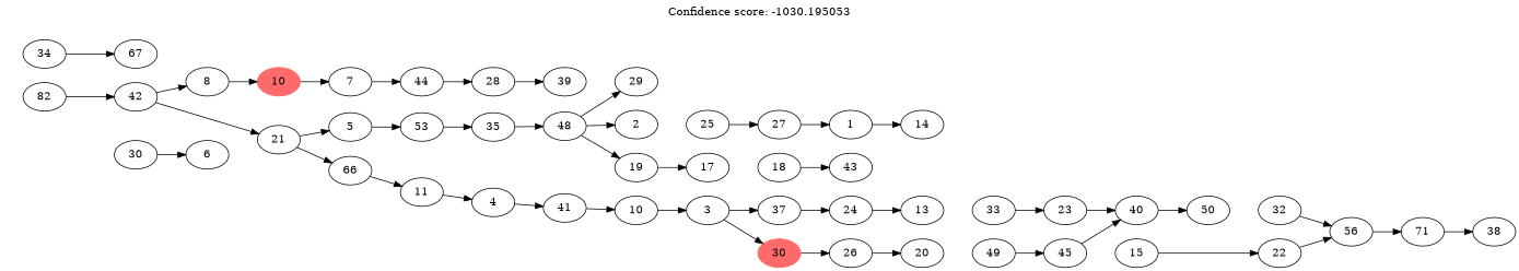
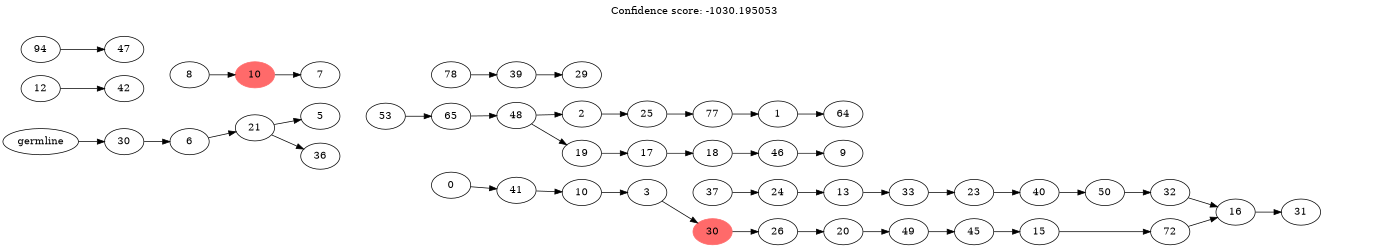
  digraph {
    label="Confidence score: -1030.195053"
    labelloc=t
    rankdir=LR
    n1 [label=39]
    n2 [label=29]
-   n3 [label=28]
-   n4 [label=44]
+   n3 [label=78]
    n5 [label=7]
    n6 [color=indianred1 label=10 style=filled]
    n7 [label=8]
    n8 [label=42]
-   n9 [label=82]
-   n10 [label=38]
-   n11 [label=71]
-   n12 [label=56]
+   n9 [label=12]
+   n11 [label=31]
+   n12 [label=16]
    n13 [label=32]
    n14 [label=50]
    n15 [label=40]
    n16 [label=23]
    n17 [label=33]
    n18 [label=13]
    n19 [label=24]
    n20 [label=37]
-   n21 [label=34]
-   n22 [label=67]
-   n23 [label=22]
+   n21 [label=94]
+   n22 [label=47]
+   n23 [label=72]
    n24 [label=15]
    n25 [label=45]
    n26 [label=49]
    n27 [label=20]
    n28 [label=26]
    n29 [color=indianred1 label=30 style=filled]
    n30 [label=3]
    n31 [label=10]
    n32 [label=41]
-   n33 [label=4]
-   n34 [label=11]
-   n35 [label=66]
+   n33 [label=0]
+   n35 [label=36]
    n36 [label=1]
-   n37 [label=14]
-   n38 [label=27]
+   n37 [label=64]
+   n38 [label=77]
    n39 [label=25]
    n40 [label=2]
-   n41 [label=43]
+   n41 [label=46]
+   n42 [label=9]
    n43 [label=18]
    n44 [label=17]
    n45 [label=19]
    n46 [label=48]
-   n47 [label=35]
+   n47 [label=65]
    n48 [label=53]
    n49 [label=5]
    n50 [label=21]
    n51 [label=6]
    n52 [label=30]
-   n46 -> n2
+   n53 [label=germline]
+   n1 -> n2
    n3 -> n1
-   n4 -> n3
-   n5 -> n4
    n6 -> n5
    n7 -> n6
-   n8 -> n7
    n9 -> n8
-   n11 -> n10
    n12 -> n11
    n13 -> n12
+   n14 -> n13
    n15 -> n14
    n16 -> n15
    n17 -> n16
+   n18 -> n17
    n19 -> n18
    n20 -> n19
    n21 -> n22
    n23 -> n12
    n24 -> n23
-   n25 -> n15
+   n25 -> n24
    n26 -> n25
+   n27 -> n26
    n28 -> n27
    n29 -> n28
-   n30 -> n20
    n30 -> n29
    n31 -> n30
    n32 -> n31
    n33 -> n32
-   n34 -> n33
-   n35 -> n34
    n36 -> n37
    n38 -> n36
    n39 -> n38
+   n40 -> n39
+   n41 -> n42
    n43 -> n41
+   n44 -> n43
    n45 -> n44
    n46 -> n40
    n46 -> n45
    n47 -> n46
    n48 -> n47
-   n49 -> n48
    n50 -> n35
    n50 -> n49
-   n8 -> n50
+   n51 -> n50
    n52 -> n51
+   n53 -> n52
  }
